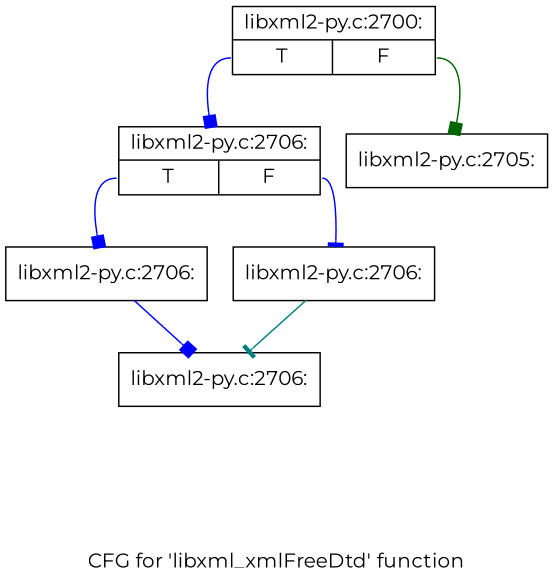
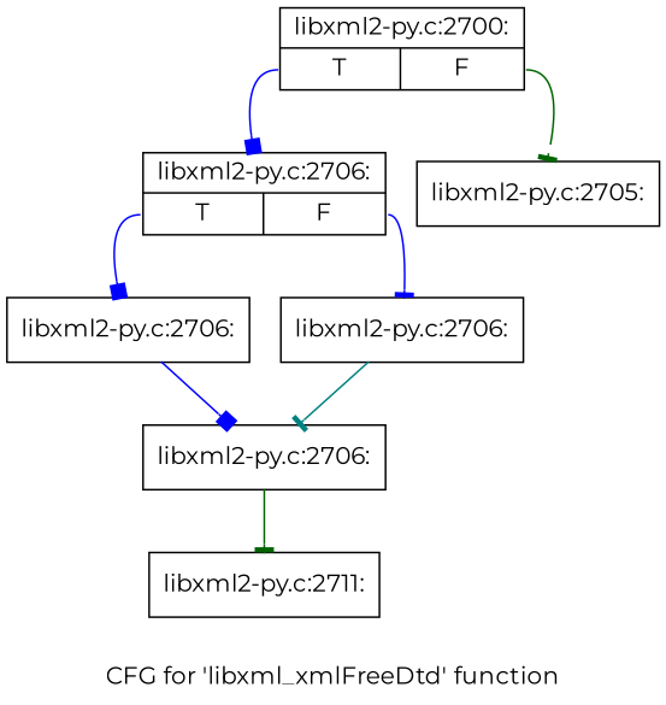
  digraph {
    fontname=Montserrat
    label="CFG for 'libxml_xmlFreeDtd' function"
    node [fontname=Montserrat shape=record]
    edge [arrowhead=box color=blue fontname=Montserrat]
    n1 [label="{libxml2-py.c:2700:|{<s0>T|<s1>F}}"]
    n2 [label="{libxml2-py.c:2706:|{<s0>T|<s1>F}}"]
    n3 [label="{libxml2-py.c:2705:}"]
    n4 [label="{libxml2-py.c:2706:}"]
    n5 [label="{libxml2-py.c:2706:}"]
    n6 [label="{libxml2-py.c:2706:}"]
+   n7 [label="{libxml2-py.c:2711:}"]
    n1 -> n2 [tailport=s0]
-   n1 -> n3 [color=darkgreen tailport=s1]
+   n1 -> n3 [arrowhead=tee color=darkgreen tailport=s1]
    n2 -> n4 [tailport=s0]
    n2 -> n5 [arrowhead=tee tailport=s1]
    n4 -> n6
    n5 -> n6 [arrowhead=tee color=teal]
+   n6 -> n7 [arrowhead=tee color=darkgreen]
  }
